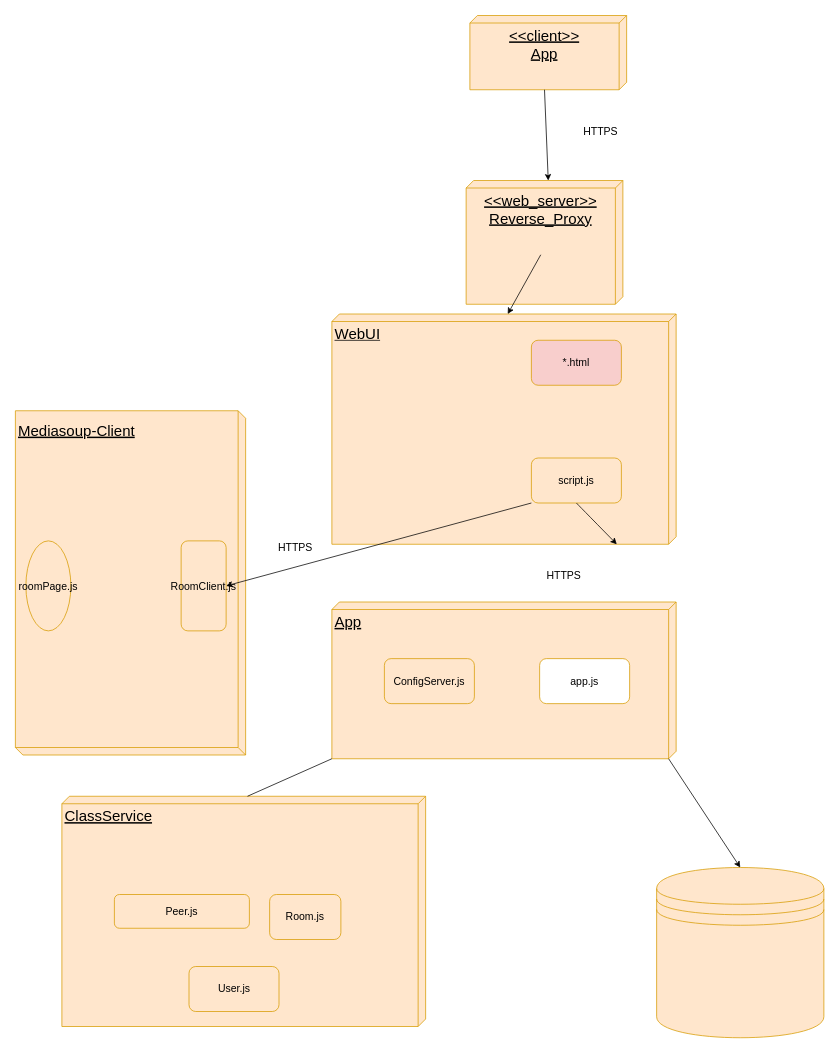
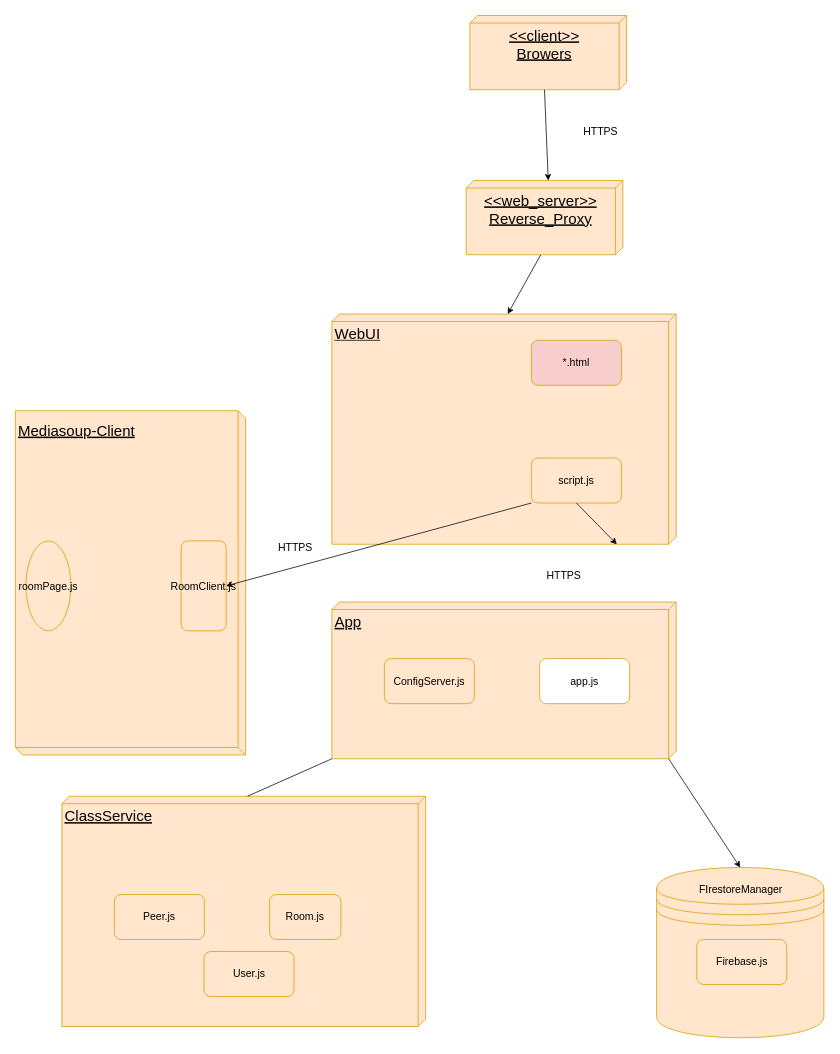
  <mxCell id="0" />
  <mxCell id="1" parent="0" />
  <mxCell id="2" value="" style="shape=datastore;whiteSpace=wrap;html=1;fillColor=#ffe6cc;strokeColor=#d79b00;" vertex="1" parent="1"><mxGeometry x="875" y="1156" width="223" height="227" as="geometry" /></mxCell>
  <mxCell id="3" value="&lt;font style=&quot;font-size: 20px;&quot; color=&quot;#000000&quot;&gt;WebUI&lt;/font&gt;&lt;div style=&quot;font-size: 20px;&quot;&gt;&lt;br&gt;&lt;/div&gt;" style="verticalAlign=top;align=left;spacingTop=8;spacingLeft=2;spacingRight=12;shape=cube;size=10;direction=south;fontStyle=4;html=1;whiteSpace=wrap;fillColor=#ffe6cc;strokeColor=#d79b00;" vertex="1" parent="1"><mxGeometry x="442" y="418" width="459" height="307" as="geometry" /></mxCell>
  <mxCell id="4" value="&lt;font style=&quot;font-size: 14px;&quot; color=&quot;#000000&quot;&gt;*.html&lt;/font&gt;" style="rounded=1;whiteSpace=wrap;html=1;fillColor=#f8cecc;strokeColor=#d79b00;" vertex="1" parent="1"><mxGeometry x="708" y="453" width="120" height="60" as="geometry" /></mxCell>
  <mxCell id="5" value="&lt;font style=&quot;font-size: 14px;&quot; color=&quot;#000000&quot;&gt;script.js&lt;/font&gt;" style="rounded=1;whiteSpace=wrap;html=1;fillColor=#ffe6cc;strokeColor=#d79b00;" vertex="1" parent="1"><mxGeometry x="708" y="610" width="120" height="60" as="geometry" /></mxCell>
  <mxCell id="6" value="&lt;div style=&quot;font-size: 20px;&quot;&gt;&lt;font color=&quot;#000000&quot;&gt;App&lt;/font&gt;&lt;/div&gt;" style="verticalAlign=top;align=left;spacingTop=8;spacingLeft=2;spacingRight=12;shape=cube;size=10;direction=south;fontStyle=4;html=1;whiteSpace=wrap;fillColor=#ffe6cc;strokeColor=#d79b00;" vertex="1" parent="1"><mxGeometry x="442" y="802" width="459" height="209" as="geometry" /></mxCell>
  <mxCell id="7" value="&lt;font color=&quot;#000000&quot;&gt;&lt;span style=&quot;font-size: 14px;&quot;&gt;ConfigServer.js&lt;/span&gt;&lt;/font&gt;" style="rounded=1;whiteSpace=wrap;html=1;fillColor=#ffe6cc;strokeColor=#d79b00;" vertex="1" parent="1"><mxGeometry x="512" y="877.5" width="120" height="60" as="geometry" /></mxCell>
  <mxCell id="8" value="&lt;font color=&quot;#000000&quot;&gt;&lt;span style=&quot;font-size: 14px;&quot;&gt;app.js&lt;/span&gt;&lt;/font&gt;" style="rounded=1;whiteSpace=wrap;html=1;fillColor=#ffffff;strokeColor=#d79b00;" vertex="1" parent="1"><mxGeometry x="719" y="877.5" width="120" height="60" as="geometry" /></mxCell>
  <mxCell id="9" value="&lt;div style=&quot;font-size: 20px;&quot;&gt;&lt;font color=&quot;#000000&quot;&gt;Mediasoup-Client&lt;/font&gt;&lt;/div&gt;" style="verticalAlign=top;align=left;spacingTop=8;spacingLeft=2;spacingRight=12;shape=cube;size=10;direction=west;fontStyle=4;html=1;whiteSpace=wrap;fillColor=#ffe6cc;strokeColor=#d79b00;" vertex="1" parent="1"><mxGeometry x="20" y="547" width="307" height="459" as="geometry" /></mxCell>
  <mxCell id="10" value="&lt;font color=&quot;#000000&quot;&gt;&lt;span style=&quot;font-size: 14px;&quot;&gt;roomPage.js&lt;/span&gt;&lt;/font&gt;" style="ellipse;whiteSpace=wrap;html=1;fillColor=#ffe6cc;strokeColor=#d79b00;direction=south;" vertex="1" parent="1"><mxGeometry x="34" y="720.5" width="60" height="120" as="geometry" /></mxCell>
  <mxCell id="11" value="&lt;font color=&quot;#000000&quot;&gt;&lt;span style=&quot;font-size: 14px;&quot;&gt;RoomClient.js&lt;/span&gt;&lt;/font&gt;" style="rounded=1;whiteSpace=wrap;html=1;fillColor=#ffe6cc;strokeColor=#d79b00;direction=south;" vertex="1" parent="1"><mxGeometry x="241" y="720.5" width="60" height="120" as="geometry" /></mxCell>
  <mxCell id="12" value="&lt;div style=&quot;font-size: 20px;&quot;&gt;&lt;font color=&quot;#000000&quot;&gt;ClassService&lt;/font&gt;&lt;/div&gt;" style="verticalAlign=top;align=left;spacingTop=8;spacingLeft=2;spacingRight=12;shape=cube;size=10;direction=south;fontStyle=4;html=1;whiteSpace=wrap;fillColor=#ffe6cc;strokeColor=#d79b00;" vertex="1" parent="1"><mxGeometry x="82" y="1061" width="485" height="307" as="geometry" /></mxCell>
- <mxCell id="13" value="&lt;font color=&quot;#000000&quot;&gt;&lt;span style=&quot;font-size: 14px;&quot;&gt;Peer.js&lt;/span&gt;&lt;/font&gt;" style="rounded=1;whiteSpace=wrap;html=1;fillColor=#ffe6cc;strokeColor=#d79b00;" vertex="1" parent="1"><mxGeometry x="152" y="1192" width="180" height="45" as="geometry" /></mxCell>
+ <mxCell id="13" value="&lt;font color=&quot;#000000&quot;&gt;&lt;span style=&quot;font-size: 14px;&quot;&gt;Peer.js&lt;/span&gt;&lt;/font&gt;" style="rounded=1;whiteSpace=wrap;html=1;fillColor=#ffe6cc;strokeColor=#d79b00;" vertex="1" parent="1"><mxGeometry x="152" y="1192" width="120" height="60" as="geometry" /></mxCell>
  <mxCell id="14" value="&lt;font color=&quot;#000000&quot;&gt;&lt;span style=&quot;font-size: 14px;&quot;&gt;Room.js&lt;/span&gt;&lt;/font&gt;" style="rounded=1;whiteSpace=wrap;html=1;fillColor=#ffe6cc;strokeColor=#d79b00;" vertex="1" parent="1"><mxGeometry x="359" y="1192" width="95" height="60" as="geometry" /></mxCell>
- <mxCell id="15" value="&lt;font color=&quot;#000000&quot;&gt;&lt;span style=&quot;font-size: 14px;&quot;&gt;User.js&lt;/span&gt;&lt;/font&gt;" style="rounded=1;whiteSpace=wrap;html=1;fillColor=#ffe6cc;strokeColor=#d79b00;" vertex="1" parent="1"><mxGeometry x="251.5" y="1288" width="120" height="60" as="geometry" /></mxCell>
+ <mxCell id="15" value="&lt;font color=&quot;#000000&quot;&gt;&lt;span style=&quot;font-size: 14px;&quot;&gt;User.js&lt;/span&gt;&lt;/font&gt;" style="rounded=1;whiteSpace=wrap;html=1;fillColor=#ffe6cc;strokeColor=#d79b00;" vertex="1" parent="1"><mxGeometry x="271.5" y="1268" width="120" height="60" as="geometry" /></mxCell>
+ <mxCell id="16" value="&lt;font color=&quot;#000000&quot;&gt;&lt;span style=&quot;font-size: 14px;&quot;&gt;Firebase.js&lt;/span&gt;&lt;/font&gt;" style="rounded=1;whiteSpace=wrap;html=1;fillColor=#ffe6cc;strokeColor=#d79b00;" vertex="1" parent="1"><mxGeometry x="928.5" y="1252" width="120" height="60" as="geometry" /></mxCell>
+ <mxCell id="17" value="&lt;font style=&quot;font-size: 14px;&quot; color=&quot;#000000&quot;&gt;FIrestoreManager&lt;/font&gt;" style="text;html=1;align=center;verticalAlign=middle;resizable=0;points=[];autosize=1;strokeColor=none;fillColor=none;" vertex="1" parent="1"><mxGeometry x="922" y="1170" width="129" height="29" as="geometry" /></mxCell>
  <mxCell id="18" value="" style="endArrow=classic;html=1;rounded=0;strokeColor=#000000;exitX=0.5;exitY=1;exitDx=0;exitDy=0;curved=1;" edge="1" parent="1" source="5" target="3"><mxGeometry width="50" height="50" relative="1" as="geometry"><mxPoint x="1080" y="882" as="sourcePoint" /><mxPoint x="1130" y="832" as="targetPoint" /></mxGeometry></mxCell>
  <mxCell id="19" value="" style="endArrow=classic;html=1;rounded=0;strokeColor=#000000;exitX=0;exitY=1;exitDx=0;exitDy=0;entryX=0.5;entryY=0;entryDx=0;entryDy=0;" edge="1" parent="1" source="5" target="11"><mxGeometry width="50" height="50" relative="1" as="geometry"><mxPoint x="1090" y="892" as="sourcePoint" /><mxPoint x="1140" y="842" as="targetPoint" /></mxGeometry></mxCell>
  <mxCell id="20" value="" style="endArrow=classic;html=1;rounded=0;strokeColor=#000000;exitX=0;exitY=0;exitDx=209;exitDy=10;exitPerimeter=0;entryX=0.5;entryY=0;entryDx=0;entryDy=0;" edge="1" parent="1" source="6" target="2"><mxGeometry width="50" height="50" relative="1" as="geometry"><mxPoint x="1100" y="902" as="sourcePoint" /><mxPoint x="1150" y="852" as="targetPoint" /></mxGeometry></mxCell>
  <mxCell id="21" value="" style="endArrow=none;html=1;rounded=0;strokeColor=#000000;exitX=1;exitY=1;exitDx=0;exitDy=0;exitPerimeter=0;entryX=0;entryY=0;entryDx=0;entryDy=237.5;entryPerimeter=0;" edge="1" parent="1" source="6" target="12"><mxGeometry width="50" height="50" relative="1" as="geometry"><mxPoint x="1110" y="912" as="sourcePoint" /><mxPoint x="1160" y="862" as="targetPoint" /></mxGeometry></mxCell>
- <mxCell id="22" value="&lt;div style=&quot;font-size: 20px;&quot;&gt;&lt;font color=&quot;#000000&quot;&gt;&amp;lt;&amp;lt;client&amp;gt;&amp;gt;&lt;/font&gt;&lt;/div&gt;&lt;div style=&quot;font-size: 20px;&quot;&gt;&lt;font color=&quot;#000000&quot;&gt;App&lt;/font&gt;&lt;/div&gt;" style="verticalAlign=top;align=center;spacingTop=8;spacingLeft=2;spacingRight=12;shape=cube;size=10;direction=south;fontStyle=4;html=1;whiteSpace=wrap;fillColor=#ffe6cc;strokeColor=#d79b00;" vertex="1" parent="1"><mxGeometry x="626" y="20" width="209" height="99" as="geometry" /></mxCell>
+ <mxCell id="22" value="&lt;div style=&quot;font-size: 20px;&quot;&gt;&lt;font color=&quot;#000000&quot;&gt;&amp;lt;&amp;lt;client&amp;gt;&amp;gt;&lt;/font&gt;&lt;/div&gt;&lt;div style=&quot;font-size: 20px;&quot;&gt;&lt;font color=&quot;#000000&quot;&gt;Browers&lt;/font&gt;&lt;/div&gt;" style="verticalAlign=top;align=center;spacingTop=8;spacingLeft=2;spacingRight=12;shape=cube;size=10;direction=south;fontStyle=4;html=1;whiteSpace=wrap;fillColor=#ffe6cc;strokeColor=#d79b00;" vertex="1" parent="1"><mxGeometry x="626" y="20" width="209" height="99" as="geometry" /></mxCell>
  <mxCell id="23" value="" style="endArrow=classic;html=1;rounded=0;strokeColor=#000000;exitX=0;exitY=0;exitDx=99;exitDy=109.5;entryX=0;entryY=0;entryDx=0;entryDy=99.5;exitPerimeter=0;entryPerimeter=0;" edge="1" parent="1" source="22" target="24"><mxGeometry width="50" height="50" relative="1" as="geometry"><mxPoint x="718" y="680" as="sourcePoint" /><mxPoint x="311" y="791" as="targetPoint" /></mxGeometry></mxCell>
- <mxCell id="24" value="&lt;div style=&quot;font-size: 20px;&quot;&gt;&lt;font color=&quot;#000000&quot;&gt;&amp;lt;&amp;lt;web_server&amp;gt;&amp;gt;&lt;/font&gt;&lt;/div&gt;&lt;div style=&quot;font-size: 20px;&quot;&gt;&lt;font color=&quot;#000000&quot;&gt;Reverse_Proxy&lt;/font&gt;&lt;/div&gt;" style="verticalAlign=top;align=center;spacingTop=8;spacingLeft=2;spacingRight=12;shape=cube;size=10;direction=south;fontStyle=4;html=1;whiteSpace=wrap;fillColor=#ffe6cc;strokeColor=#d79b00;" vertex="1" parent="1"><mxGeometry x="621" y="240" width="209" height="165" as="geometry" /></mxCell>
+ <mxCell id="24" value="&lt;div style=&quot;font-size: 20px;&quot;&gt;&lt;font color=&quot;#000000&quot;&gt;&amp;lt;&amp;lt;web_server&amp;gt;&amp;gt;&lt;/font&gt;&lt;/div&gt;&lt;div style=&quot;font-size: 20px;&quot;&gt;&lt;font color=&quot;#000000&quot;&gt;Reverse_Proxy&lt;/font&gt;&lt;/div&gt;" style="verticalAlign=top;align=center;spacingTop=8;spacingLeft=2;spacingRight=12;shape=cube;size=10;direction=south;fontStyle=4;html=1;whiteSpace=wrap;fillColor=#ffe6cc;strokeColor=#d79b00;" vertex="1" parent="1"><mxGeometry x="621" y="240" width="209" height="99" as="geometry" /></mxCell>
  <mxCell id="25" value="" style="endArrow=classic;html=1;rounded=0;strokeColor=#000000;exitX=0;exitY=0;exitDx=99;exitDy=109.5;entryX=0;entryY=0;entryDx=0;entryDy=224.5;exitPerimeter=0;entryPerimeter=0;" edge="1" parent="1" source="24" target="3"><mxGeometry width="50" height="50" relative="1" as="geometry"><mxPoint x="736" y="129" as="sourcePoint" /><mxPoint x="741" y="250" as="targetPoint" /></mxGeometry></mxCell>
  <mxCell id="26" value="&lt;font style=&quot;font-size: 14px;&quot; color=&quot;#000000&quot;&gt;HTTPS&lt;/font&gt;" style="text;html=1;align=center;verticalAlign=middle;resizable=0;points=[];autosize=1;strokeColor=none;fillColor=none;" vertex="1" parent="1"><mxGeometry x="768" y="160" width="64" height="29" as="geometry" /></mxCell>
  <mxCell id="27" value="&lt;font style=&quot;font-size: 14px;&quot; color=&quot;#000000&quot;&gt;HTTPS&lt;/font&gt;" style="text;html=1;align=center;verticalAlign=middle;resizable=0;points=[];autosize=1;strokeColor=none;fillColor=none;" vertex="1" parent="1"><mxGeometry x="361" y="715" width="64" height="29" as="geometry" /></mxCell>
  <mxCell id="28" value="&lt;font style=&quot;font-size: 14px;&quot; color=&quot;#000000&quot;&gt;HTTPS&lt;/font&gt;" style="text;html=1;align=center;verticalAlign=middle;resizable=0;points=[];autosize=1;strokeColor=none;fillColor=none;" vertex="1" parent="1"><mxGeometry x="719" y="752" width="64" height="29" as="geometry" /></mxCell>
